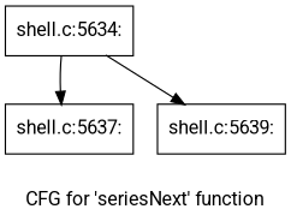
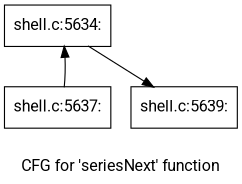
  digraph {
    fontname=Roboto
    label="CFG for 'seriesNext' function"
    node [fontname=Roboto shape=record]
    edge [fontname=Roboto]
    n1 [label="{shell.c:5634:}"]
    n2 [label="{shell.c:5637:}"]
    n3 [label="{shell.c:5639:}"]
-   n1 -> n2
+   n2 -> n1
    n1 -> n3
  }
